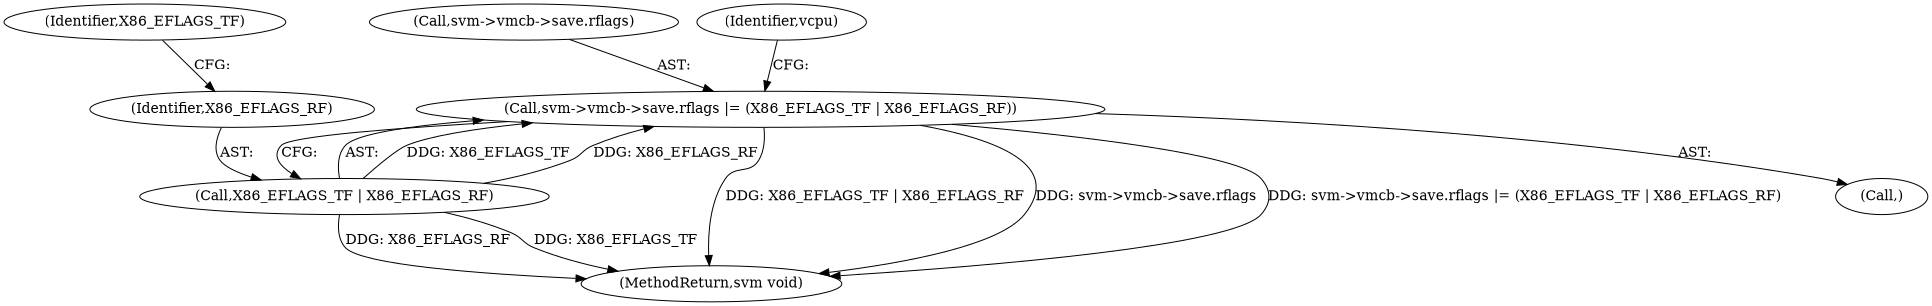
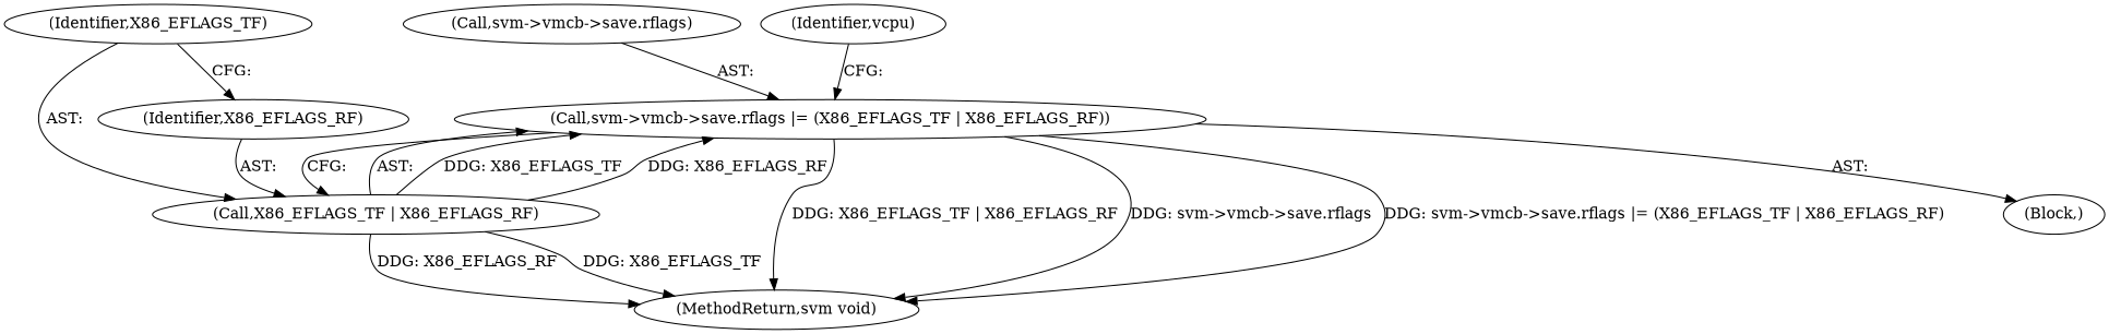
  digraph {
    n1 [label="(Call,svm->vmcb->save.rflags |= (X86_EFLAGS_TF | X86_EFLAGS_RF))"]
    n2 [label="(Call,X86_EFLAGS_TF | X86_EFLAGS_RF)"]
    n3 [label="(MethodReturn,svm void)"]
-   n4 [label="(Call,)"]
+   n4 [label="(Block,)"]
    n5 [label="(Identifier,X86_EFLAGS_RF)"]
    n6 [label="(Call,svm->vmcb->save.rflags)"]
    n7 [label="(Identifier,vcpu)"]
    n8 [label="(Identifier,X86_EFLAGS_TF)"]
    n1 -> n2 [label="CFG: "]
    n1 -> n3 [label="DDG: X86_EFLAGS_TF | X86_EFLAGS_RF"]
    n1 -> n3 [label="DDG: svm->vmcb->save.rflags"]
    n1 -> n3 [label="DDG: svm->vmcb->save.rflags |= (X86_EFLAGS_TF | X86_EFLAGS_RF)"]
    n1 -> n4 [label="AST: "]
    n2 -> n1 [label="AST: "]
    n2 -> n1 [label="DDG: X86_EFLAGS_TF"]
    n2 -> n1 [label="DDG: X86_EFLAGS_RF"]
    n2 -> n3 [label="DDG: X86_EFLAGS_RF"]
    n2 -> n3 [label="DDG: X86_EFLAGS_TF"]
    n5 -> n2 [label="AST: "]
    n6 -> n1 [label="AST: "]
    n7 -> n1 [label="CFG: "]
+   n8 -> n2 [label="AST: "]
    n8 -> n5 [label="CFG: "]
  }
